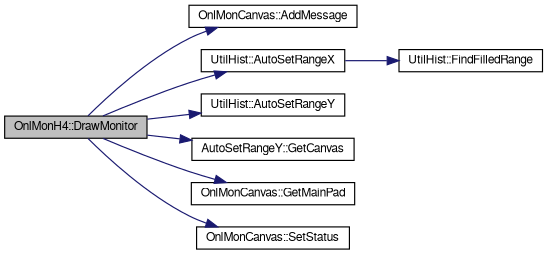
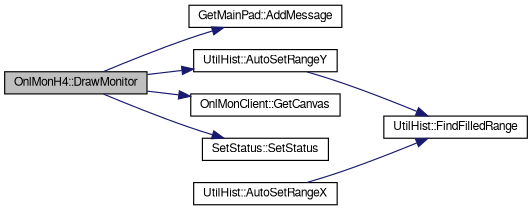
  digraph {
    rankdir=LR
    node [color=black fontname=FreeSans fontsize=10 shape=record]
    edge [color=midnightblue fontname=FreeSans fontsize=10 labelfontname=FreeSans labelfontsize=10 style=solid]
    n1 [fillcolor=grey75 fontcolor=black height=0.2 label="OnlMonH4::DrawMonitor" style=filled width=0.4]
-   n2 [height=0.2 label="OnlMonCanvas::AddMessage" width=0.4]
+   n2 [height=0.2 label="GetMainPad::AddMessage" width=0.4]
    n3 [height=0.2 label="UtilHist::AutoSetRangeX" width=0.4]
    n4 [height=0.2 label="UtilHist::AutoSetRangeY" width=0.4]
-   n5 [height=0.2 label="AutoSetRangeY::GetCanvas" width=0.4]
-   n6 [height=0.2 label="OnlMonCanvas::GetMainPad" width=0.4]
-   n7 [height=0.2 label="OnlMonCanvas::SetStatus" width=0.4]
+   n5 [height=0.2 label="OnlMonClient::GetCanvas" width=0.4]
+   n7 [height=0.2 label="SetStatus::SetStatus" width=0.4]
    n8 [height=0.2 label="UtilHist::FindFilledRange" width=0.4]
    n1 -> n2
-   n1 -> n3
    n1 -> n4
    n1 -> n5
-   n1 -> n6
    n1 -> n7
    n3 -> n8
+   n4 -> n8
  }
